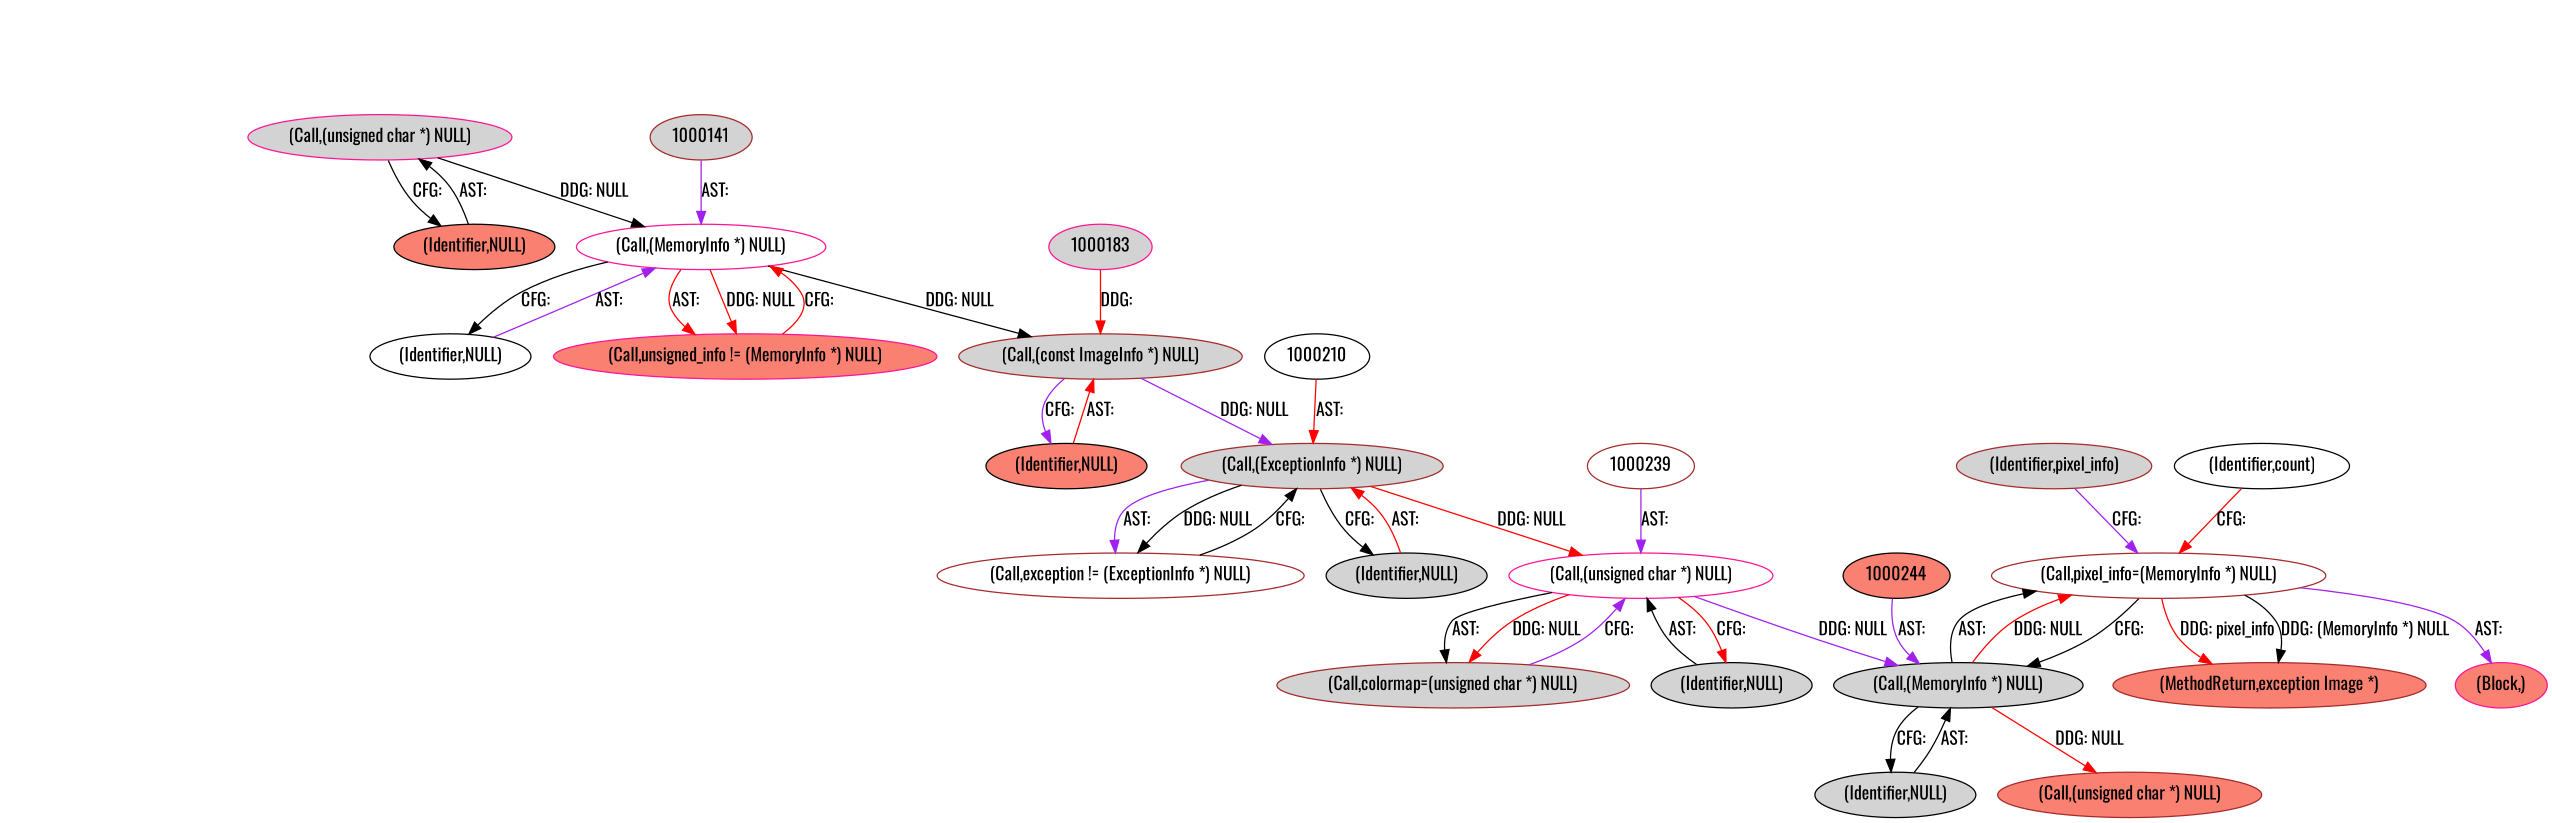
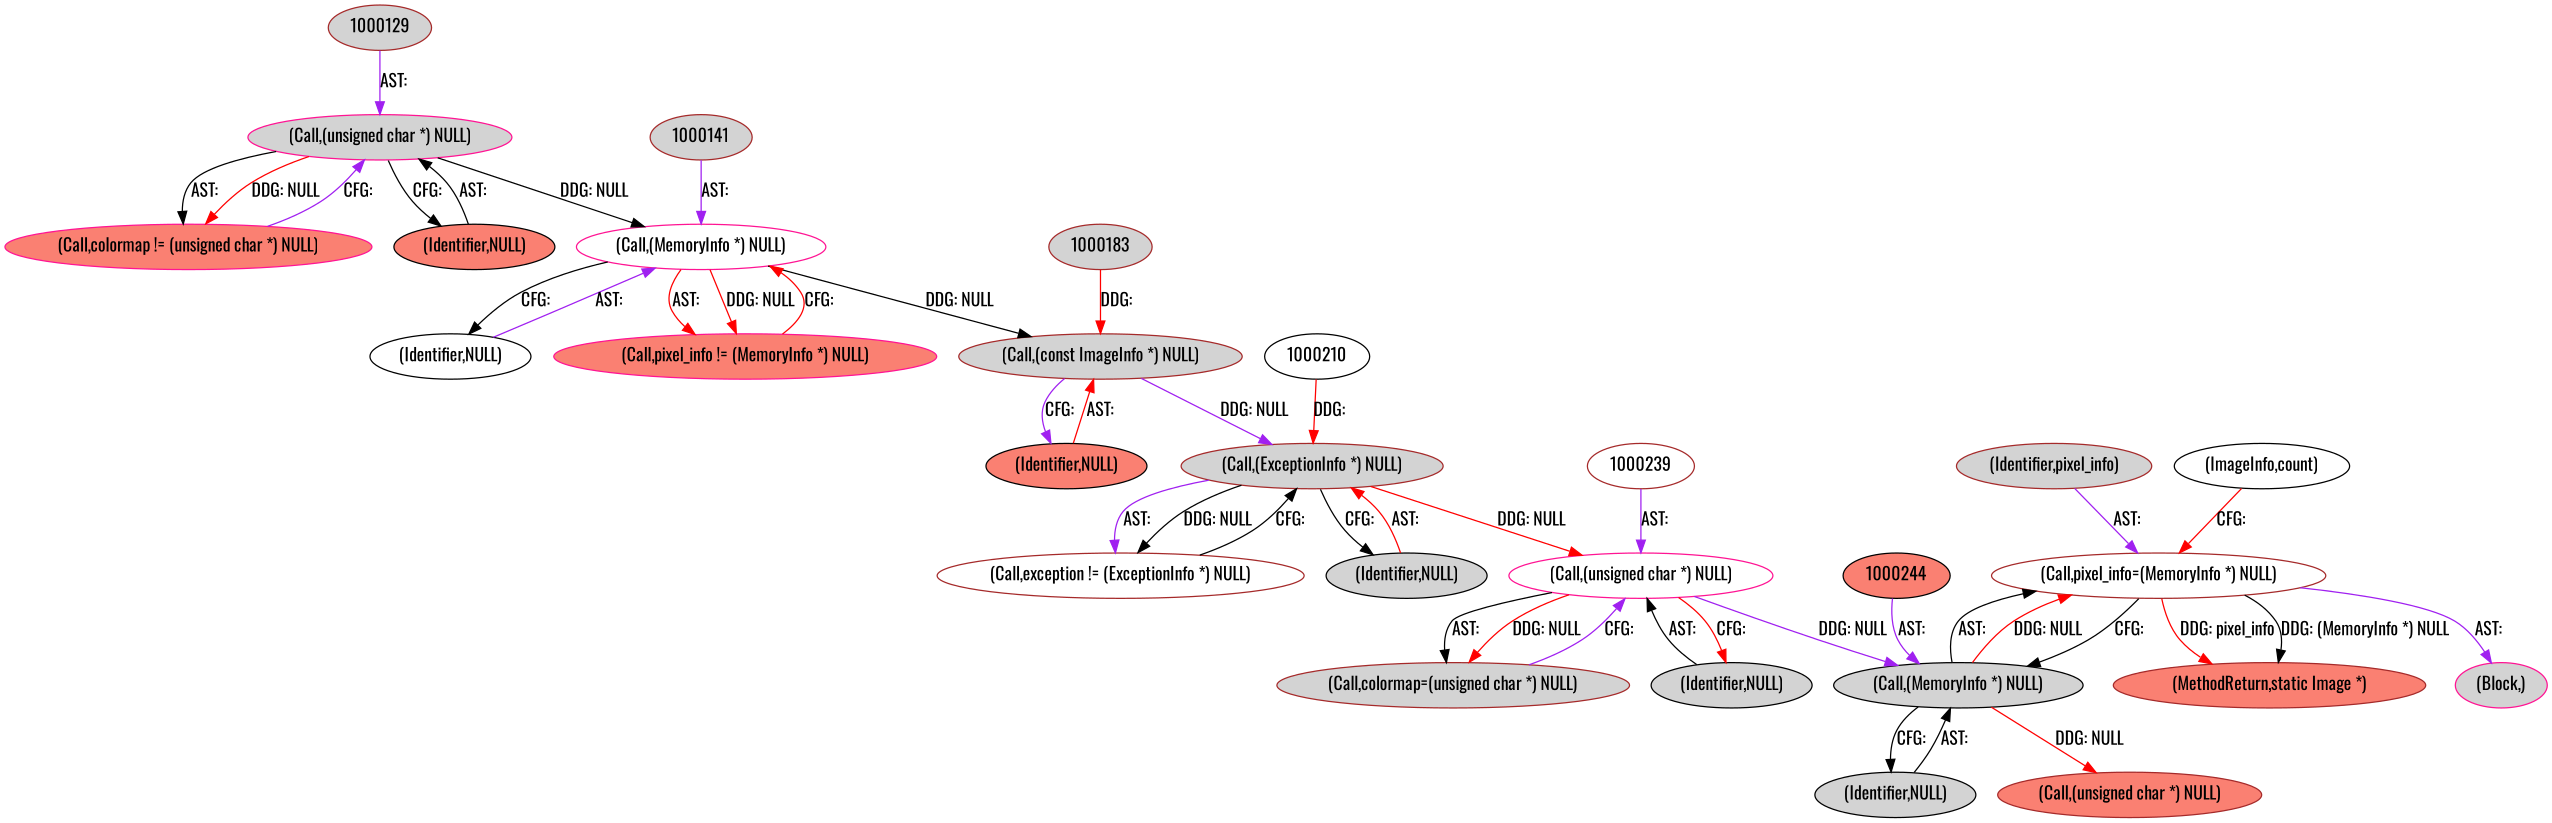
  digraph {
    fontname=Oswald
    node [color=brown fillcolor=lightgrey fontname=Oswald style=filled]
    edge [color=black fontname=Oswald]
    n1 [fillcolor=white label="(Call,pixel_info=(MemoryInfo *) NULL)"]
    n2 [color=black label="(Call,(MemoryInfo *) NULL)"]
-   n3 [fillcolor=salmon label="(MethodReturn,exception Image *)"]
-   n4 [color=deeppink fillcolor=salmon label="(Block,)"]
+   n3 [fillcolor=salmon label="(MethodReturn,static Image *)"]
+   n4 [color=deeppink label="(Block,)"]
    n5 [color=black label="(Identifier,NULL)"]
    n6 [fillcolor=salmon label="(Call,(unsigned char *) NULL)"]
    n7 [color=deeppink fillcolor=white label="(Call,(unsigned char *) NULL)"]
    n8 [color=black label="(Identifier,NULL)"]
    n9 [label="(Call,colormap=(unsigned char *) NULL)"]
    n10 [label="(Call,(ExceptionInfo *) NULL)"]
    n11 [color=black label="(Identifier,NULL)"]
    n12 [fillcolor=white label="(Call,exception != (ExceptionInfo *) NULL)"]
    n13 [label="(Call,(const ImageInfo *) NULL)"]
    n14 [color=black fillcolor=salmon label="(Identifier,NULL)"]
    n15 [color=deeppink fillcolor=white label="(Call,(MemoryInfo *) NULL)"]
    n16 [color=black fillcolor=white label="(Identifier,NULL)"]
-   n17 [color=deeppink fillcolor=salmon label="(Call,unsigned_info != (MemoryInfo *) NULL)"]
+   n17 [color=deeppink fillcolor=salmon label="(Call,pixel_info != (MemoryInfo *) NULL)"]
    n18 [color=deeppink label="(Call,(unsigned char *) NULL)"]
+   n19 [color=deeppink fillcolor=salmon label="(Call,colormap != (unsigned char *) NULL)"]
    n20 [color=black fillcolor=salmon label="(Identifier,NULL)"]
    n21 [label="(Identifier,pixel_info)"]
-   n22 [color=black fillcolor=white label="(Identifier,count)"]
+   n22 [color=black fillcolor=white label="(ImageInfo,count)"]
    1000244 [color=black fillcolor=salmon]
    1000239 [fillcolor=white]
    1000210 [color=black fillcolor=white]
-   1000183 [color=deeppink]
+   1000183
    1000141
+   1000129
    n1 -> n2 [label="CFG: "]
    n1 -> n3 [color=red label="DDG: pixel_info"]
    n1 -> n3 [label="DDG: (MemoryInfo *) NULL"]
    n1 -> n4 [color=purple label="AST: "]
    n2 -> n1 [label="AST: "]
    n2 -> n1 [color=red label="DDG: NULL"]
    n2 -> n5 [label="CFG: "]
    n2 -> n6 [color=red label="DDG: NULL"]
    n5 -> n2 [label="AST: "]
    n7 -> n2 [color=purple label="DDG: NULL"]
    n7 -> n8 [color=red label="CFG: "]
    n7 -> n9 [label="AST: "]
    n7 -> n9 [color=red label="DDG: NULL"]
    n8 -> n7 [label="AST: "]
    n9 -> n7 [color=purple label="CFG: "]
    n10 -> n7 [color=red label="DDG: NULL"]
    n10 -> n11 [label="CFG: "]
    n10 -> n12 [color=purple label="AST: "]
    n10 -> n12 [label="DDG: NULL"]
    n11 -> n10 [color=red label="AST: "]
    n12 -> n10 [label="CFG: "]
    n13 -> n10 [color=purple label="DDG: NULL"]
    n13 -> n14 [color=purple label="CFG: "]
    n14 -> n13 [color=red label="AST: "]
    n15 -> n13 [label="DDG: NULL"]
    n15 -> n16 [label="CFG: "]
    n15 -> n17 [color=red label="AST: "]
    n15 -> n17 [color=red label="DDG: NULL"]
    n16 -> n15 [color=purple label="AST: "]
    n17 -> n15 [color=red label="CFG: "]
    n18 -> n15 [label="DDG: NULL"]
+   n18 -> n19 [label="AST: "]
+   n18 -> n19 [color=red label="DDG: NULL"]
    n18 -> n20 [label="CFG: "]
+   n19 -> n18 [color=purple label="CFG: "]
    n20 -> n18 [label="AST: "]
-   n21 -> n1 [color=purple label="CFG: "]
+   n21 -> n1 [color=purple label="AST: "]
    n22 -> n1 [color=red label="CFG: "]
    1000244 -> n2 [color=purple label="AST: "]
    1000239 -> n7 [color=purple label="AST: "]
-   1000210 -> n10 [color=red label="AST: "]
+   1000210 -> n10 [color=red label="DDG: "]
    1000183 -> n13 [color=red label="DDG: "]
    1000141 -> n15 [color=purple label="AST: "]
+   1000129 -> n18 [color=purple label="AST: "]
  }
